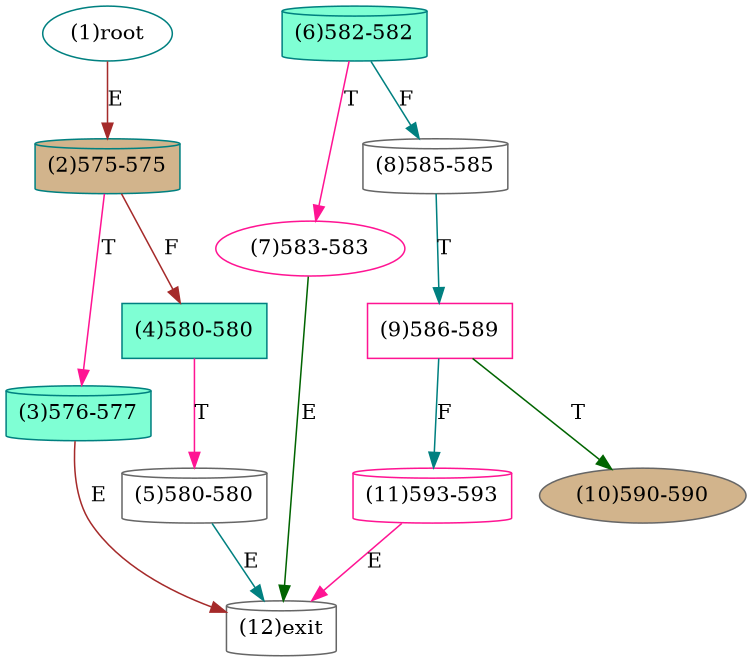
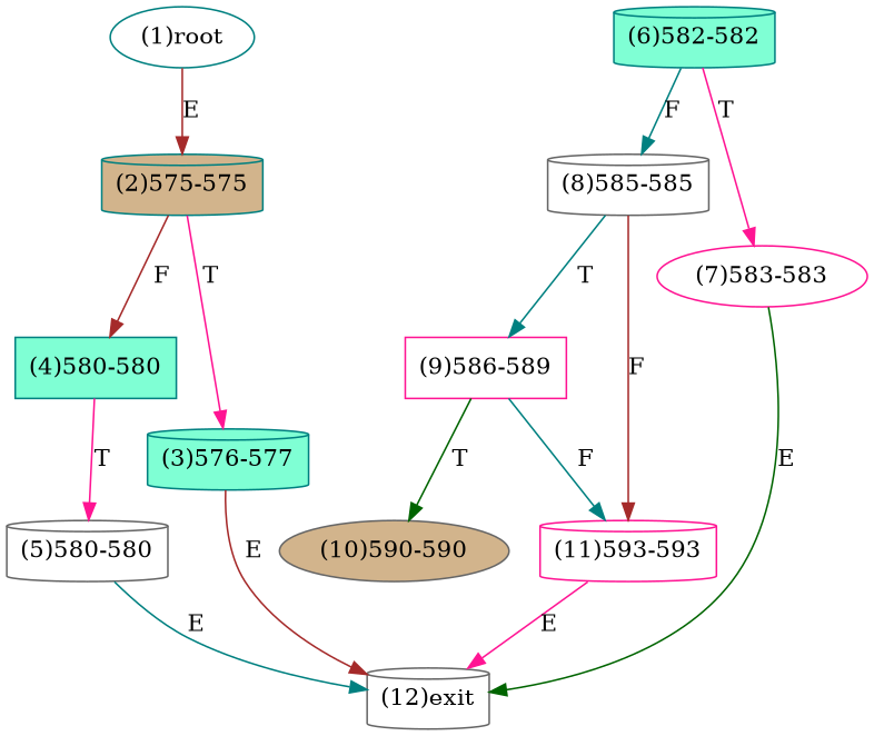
  digraph {
    node [color=teal fillcolor=white shape=cylinder style=filled]
    edge [color=brown]
    n1 [label="(1)root" shape=ellipse]
    n2 [fillcolor=tan label="(2)575-575"]
    n3 [fillcolor=aquamarine label="(3)576-577"]
    n4 [fillcolor=aquamarine label="(4)580-580" shape=box]
    n5 [color=gray40 label="(12)exit"]
    n6 [color=gray40 label="(5)580-580"]
    n7 [fillcolor=aquamarine label="(6)582-582"]
    n8 [color=deeppink label="(7)583-583" shape=ellipse]
    n9 [color=gray40 label="(8)585-585"]
    n10 [color=deeppink label="(9)586-589" shape=box]
    n11 [color=deeppink label="(11)593-593"]
    n12 [color=gray40 fillcolor=tan label="(10)590-590" shape=ellipse]
    n1 -> n2 [label=E]
    n2 -> n3 [color=deeppink label=T]
    n2 -> n4 [label=F]
    n3 -> n5 [label=E]
    n4 -> n6 [color=deeppink label=T]
    n6 -> n5 [color=teal label=E]
    n7 -> n8 [color=deeppink label=T]
    n7 -> n9 [color=teal label=F]
    n8 -> n5 [color=darkgreen label=E]
    n9 -> n10 [color=teal label=T]
+   n9 -> n11 [label=F]
    n10 -> n11 [color=teal label=F]
    n10 -> n12 [color=darkgreen label=T]
    n11 -> n5 [color=deeppink label=E]
  }
